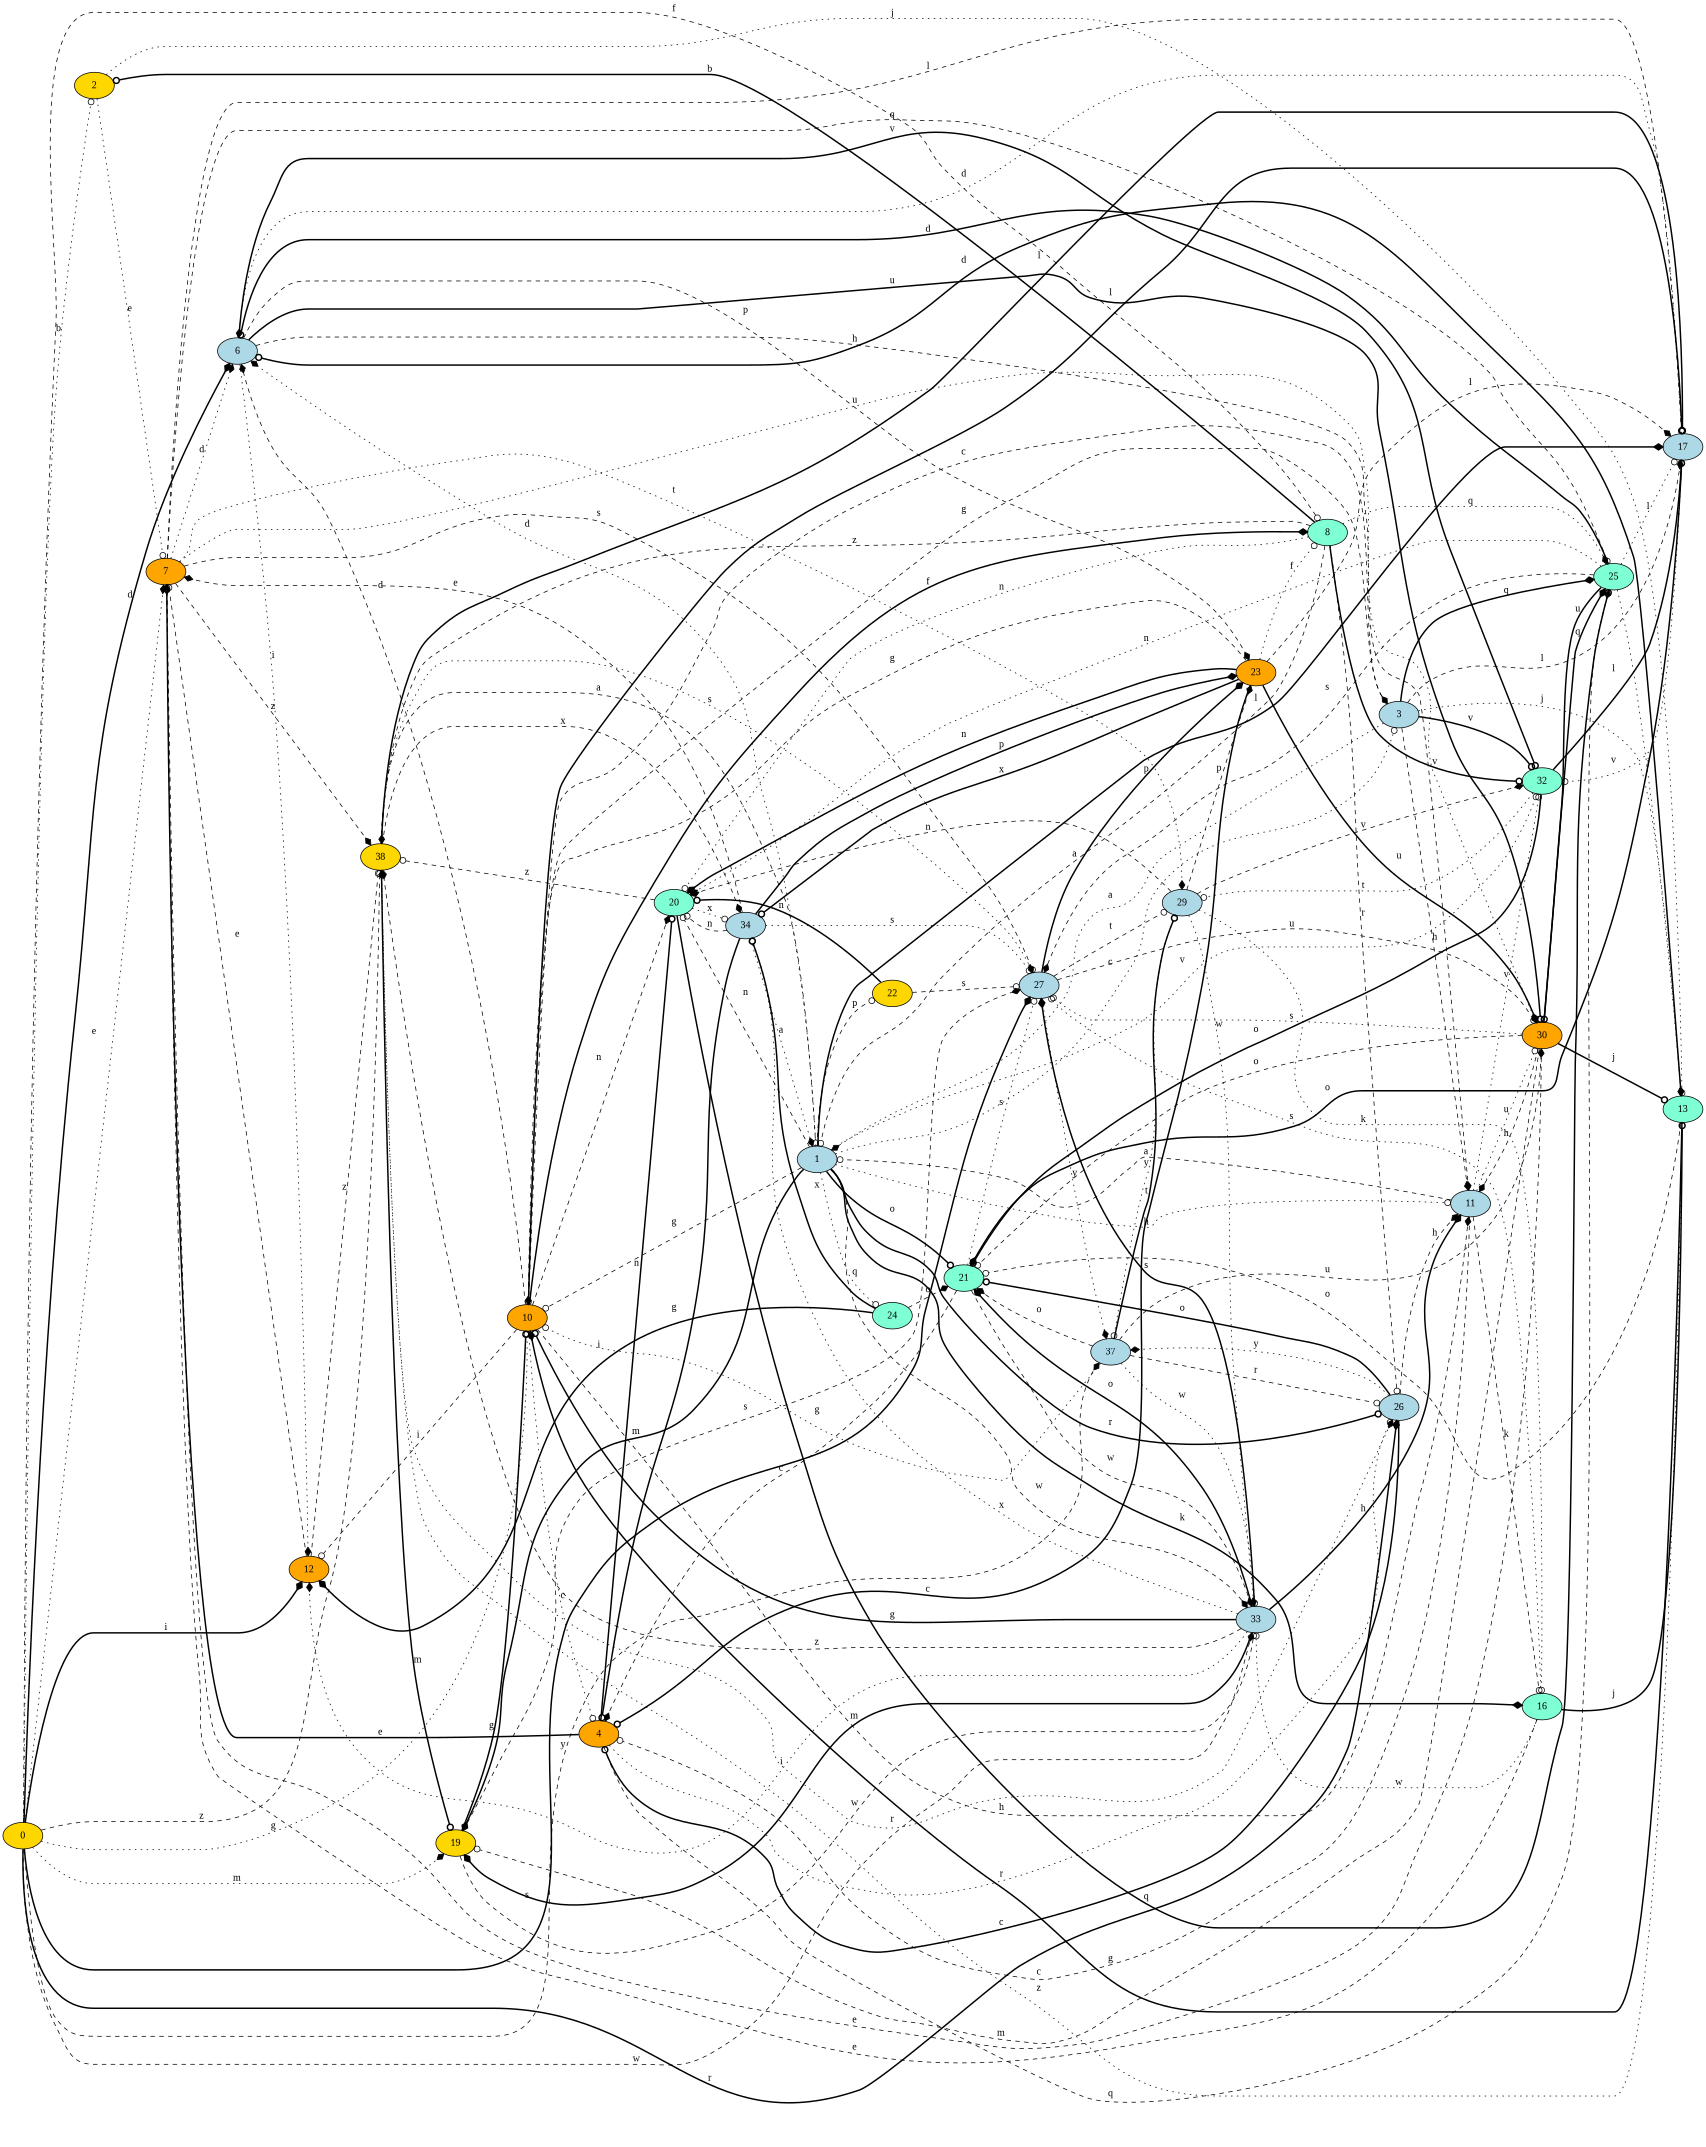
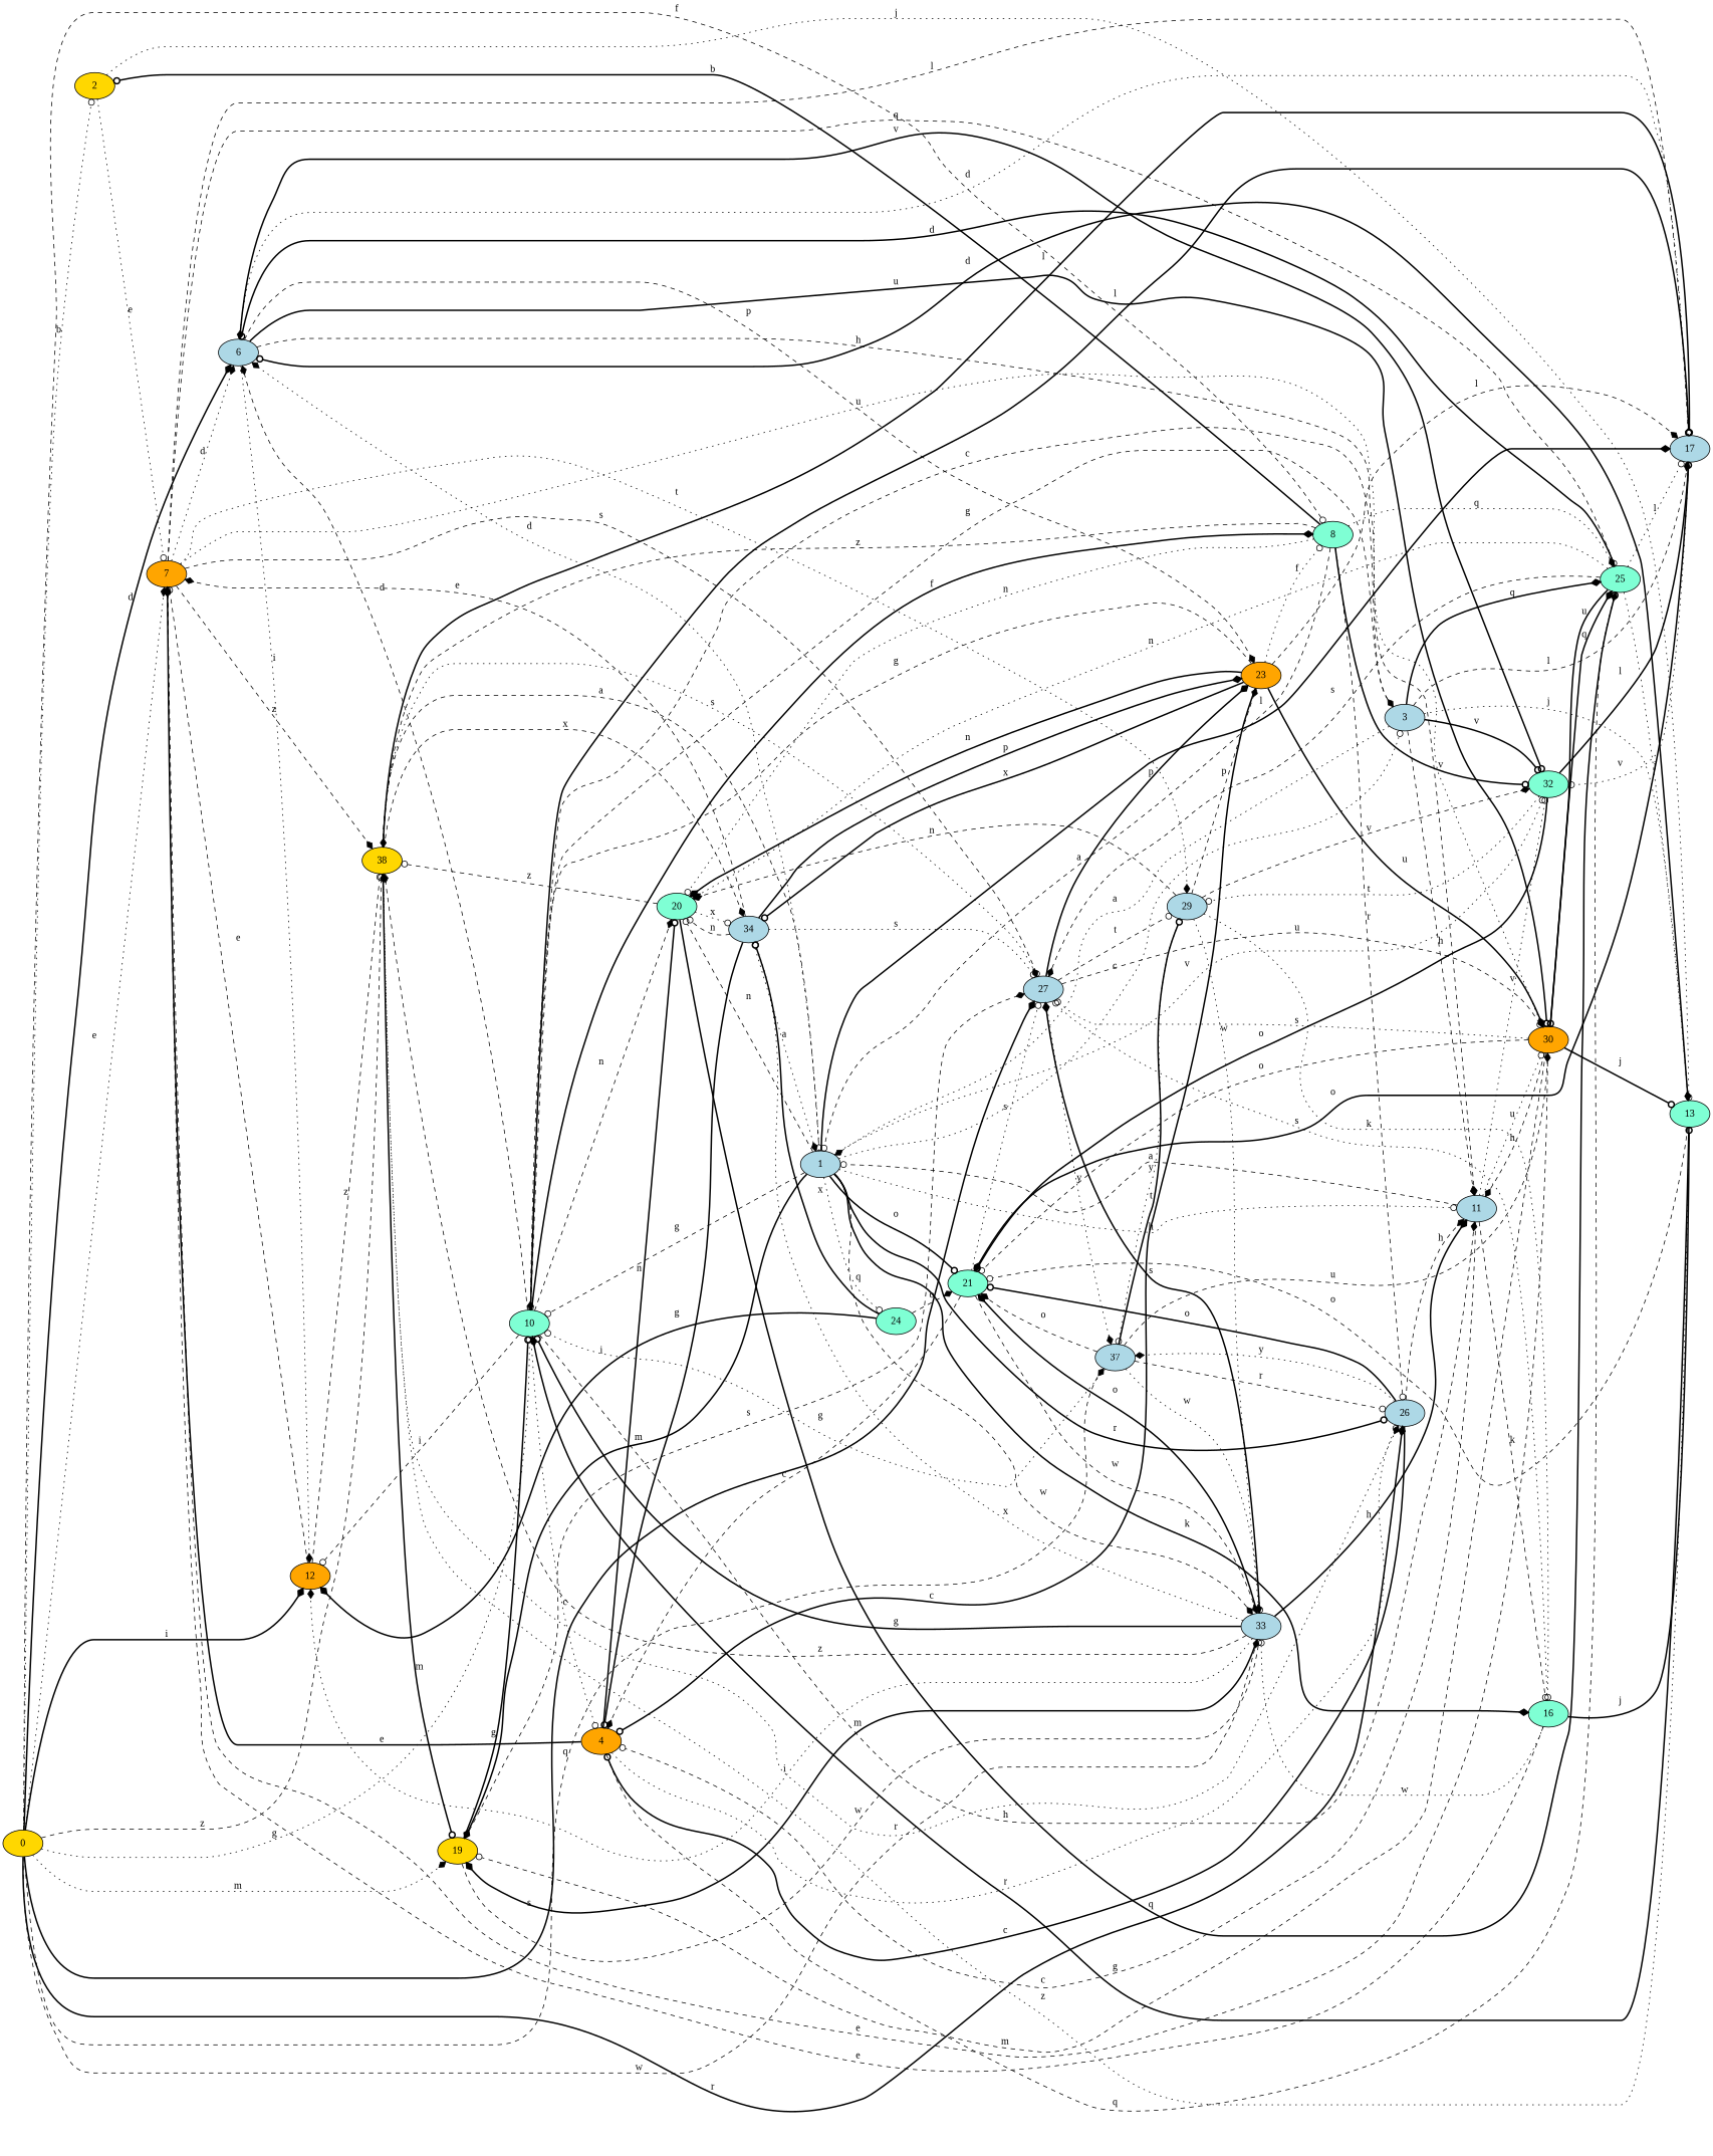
  strict digraph {
    fontname="Liberation Serif"
    rankdir=LR
    node [fillcolor=lightblue fontname="Liberation Serif" style=filled]
    edge [arrowhead=odot fontname="Liberation Serif" style=dashed]
    0 [fillcolor=gold]
    2 [fillcolor=gold]
    6
    7 [fillcolor=orange]
    8 [fillcolor=aquamarine]
-   10 [fillcolor=orange]
+   10 [fillcolor=aquamarine]
    12 [fillcolor=orange]
    19 [fillcolor=gold]
    26
    27
    33
    n12 [label=37]
    38 [fillcolor=gold]
    13 [fillcolor=aquamarine]
    11
    32 [fillcolor=aquamarine]
    23 [fillcolor=orange]
    30 [fillcolor=orange]
    17
    25 [fillcolor=aquamarine]
    29
    1
    20 [fillcolor=aquamarine]
    3
    4 [fillcolor=orange]
    21 [fillcolor=aquamarine]
    34
    16 [fillcolor=aquamarine]
-   22 [fillcolor=gold]
    24 [fillcolor=aquamarine]
    0 -> 2 [label=b style=dotted]
    0 -> 6 [arrowhead=diamond label=d style=bold]
    0 -> 7 [arrowhead=diamond label=e style=dotted]
    0 -> 8 [label=f]
    0 -> 10 [label=g style=dotted]
    0 -> 12 [arrowhead=diamond label=i style=bold]
    0 -> 19 [arrowhead=diamond label=m style=dotted]
    0 -> 26 [arrowhead=diamond label=r style=bold]
    0 -> 27 [arrowhead=diamond label=s style=bold]
    0 -> 33 [arrowhead=diamond label=w]
-   0 -> n12 [arrowhead=diamond label=y]
+   0 -> n12 [arrowhead=diamond label=q]
    0 -> 38 [label=z]
    2 -> 7 [label=e style=dotted]
    2 -> 13 [label=j style=dotted]
    6 -> 12 [arrowhead=diamond label=i style=dotted]
    6 -> 11 [arrowhead=diamond label=h]
    6 -> 32 [label=v style=bold]
    6 -> 23 [arrowhead=diamond label=p]
    6 -> 30 [label=u style=bold]
    7 -> 6 [arrowhead=diamond label=d style=dotted]
    7 -> 27 [label=s]
    7 -> 38 [arrowhead=diamond label=z]
    7 -> 30 [arrowhead=diamond label=u style=dotted]
    7 -> 17 [label=l]
    7 -> 25 [label=q]
    7 -> 29 [arrowhead=diamond label=t style=dotted]
    8 -> 2 [label=b style=bold]
    8 -> 26 [label=r]
    8 -> 38 [arrowhead=diamond label=z]
    8 -> 32 [label=v style=bold]
    8 -> 25 [arrowhead=diamond label=q style=dotted]
    8 -> 1 [label=a]
    8 -> 20 [label=n style=dotted]
    10 -> 6 [arrowhead=diamond label=d]
    10 -> 8 [arrowhead=diamond label=f style=bold]
    10 -> 12 [label=i]
    10 -> 11 [arrowhead=diamond label=h]
    10 -> 17 [label=l style=bold]
    10 -> 20 [arrowhead=diamond label=n]
    10 -> 3 [arrowhead=diamond label=c]
    10 -> 4 [label=c style=dotted]
    12 -> 7 [label=e]
    12 -> 38 [label=z]
    19 -> 10 [label=g style=bold]
    19 -> 27 [arrowhead=diamond label=s]
    19 -> 33 [label=w]
    26 -> n12 [arrowhead=diamond label=y style=dotted]
    26 -> 11 [arrowhead=diamond label=h]
    26 -> 4 [label=c style=bold]
    26 -> 21 [label=o style=bold]
    27 -> n12 [arrowhead=diamond label=y style=dotted]
    27 -> 23 [arrowhead=diamond label=p style=bold]
    27 -> 30 [label=u]
    27 -> 29 [label=t]
    33 -> 10 [label=g style=bold]
    33 -> 12 [arrowhead=diamond label=i style=dotted]
    33 -> 19 [arrowhead=diamond label=m style=bold]
    33 -> 27 [arrowhead=diamond label=s style=bold]
    33 -> 38 [arrowhead=diamond label=z]
    33 -> 11 [arrowhead=diamond label=h style=bold]
    33 -> 21 [arrowhead=diamond label=o style=bold]
    33 -> 34 [label=x style=dotted]
    n12 -> 10 [label=g style=dotted]
    n12 -> 26 [label=r]
    n12 -> 33 [label=w style=dotted]
    n12 -> 30 [arrowhead=diamond label=u]
    n12 -> 29 [label=t style=bold]
    n12 -> 21 [arrowhead=diamond label=o]
    38 -> 19 [label=m style=bold]
    38 -> 26 [arrowhead=diamond label=r style=dotted]
    38 -> 27 [arrowhead=diamond label=s style=dotted]
    38 -> 17 [label=l style=bold]
    38 -> 1 [label=a]
    38 -> 34 [arrowhead=diamond label=x]
    13 -> 6 [label=d style=bold]
    13 -> 10 [arrowhead=diamond label=g style=bold]
    13 -> 38 [arrowhead=diamond label=z style=dotted]
    13 -> 21 [label=o]
    11 -> 32 [label=v style=dotted]
    11 -> 30 [label=u style=dotted]
    11 -> 1 [label=a]
    11 -> 4 [label=c]
    11 -> 16 [label=k]
    32 -> 17 [label=l style=bold]
    32 -> 29 [label=t style=dotted]
    32 -> 21 [label=o style=bold]
    23 -> 8 [label=f style=dotted]
    23 -> 10 [arrowhead=diamond label=g]
    23 -> 30 [arrowhead=diamond label=u style=bold]
    23 -> 17 [arrowhead=diamond label=l]
    23 -> 20 [arrowhead=diamond label=n style=bold]
    23 -> 4 [label=c style=bold]
    23 -> 34 [label=x style=bold]
    30 -> 7 [label=e]
    30 -> 19 [label=m]
    30 -> 27 [label=s style=dotted]
    30 -> 13 [label=j style=bold]
    30 -> 11 [arrowhead=diamond label=h]
    30 -> 25 [arrowhead=diamond label=q style=bold]
    30 -> 21 [label=o]
    17 -> 6 [arrowhead=diamond label=d style=dotted]
    17 -> 32 [label=v style=dotted]
    17 -> 21 [arrowhead=diamond label=o style=bold]
    25 -> 6 [label=d style=bold]
    25 -> 27 [arrowhead=diamond label=s]
    25 -> 13 [arrowhead=diamond label=j style=dotted]
    25 -> 30 [label=u style=bold]
    25 -> 17 [label=l style=dotted]
    25 -> 20 [arrowhead=diamond label=n style=dotted]
    29 -> 33 [arrowhead=diamond label=w style=dotted]
    29 -> n12 [label=y style=dotted]
    29 -> 32 [arrowhead=diamond label=v]
    29 -> 23 [arrowhead=diamond label=p]
    29 -> 20 [arrowhead=diamond label=n]
    29 -> 16 [label=k style=dotted]
    1 -> 6 [arrowhead=diamond label=d style=dotted]
    1 -> 10 [label=g]
    1 -> 19 [arrowhead=diamond label=m style=bold]
    1 -> 26 [label=r style=bold]
    1 -> 33 [arrowhead=diamond label=w]
    1 -> 11 [label=h style=dotted]
    1 -> 32 [label=v style=dotted]
    1 -> 17 [arrowhead=diamond label=l style=bold]
    1 -> 20 [label=n]
    1 -> 3 [label=c style=dotted]
    1 -> 21 [label=o style=bold]
    1 -> 16 [arrowhead=diamond label=k style=bold]
-   1 -> 22 [label=p]
    1 -> 24 [label=q style=dotted]
    20 -> 38 [label=z]
    20 -> 25 [label=q style=bold]
    20 -> 34 [label=x style=dotted]
    3 -> 10 [label=g]
    3 -> 13 [arrowhead=diamond label=j style=dotted]
    3 -> 11 [arrowhead=diamond label=h]
    3 -> 32 [label=v style=bold]
    3 -> 17 [arrowhead=diamond label=l]
    3 -> 25 [arrowhead=diamond label=q style=bold]
    3 -> 1 [arrowhead=diamond label=a style=dotted]
    4 -> 7 [arrowhead=diamond label=e style=bold]
    4 -> 26 [label=r style=dotted]
    4 -> 25 [arrowhead=diamond label=q]
    4 -> 20 [label=n style=bold]
    21 -> 27 [label=s style=dotted]
    21 -> 33 [arrowhead=diamond label=w]
    21 -> 4 [arrowhead=diamond label=c]
    34 -> 7 [arrowhead=diamond label=e]
    34 -> 27 [label=s style=dotted]
    34 -> 23 [arrowhead=diamond label=p style=bold]
    34 -> 1 [arrowhead=diamond label=a style=dotted]
    34 -> 20 [label=n]
    34 -> 4 [label=g style=bold]
    16 -> 7 [arrowhead=diamond label=e]
    16 -> 27 [label=s style=dotted]
    16 -> 33 [label=w style=dotted]
    16 -> 13 [label=j style=bold]
-   22 -> 27 [label=s]
-   22 -> 20 [label=n style=bold]
    24 -> 12 [arrowhead=diamond label=i style=bold]
    24 -> 21 [arrowhead=diamond label=o]
    24 -> 34 [label=x style=bold]
  }
